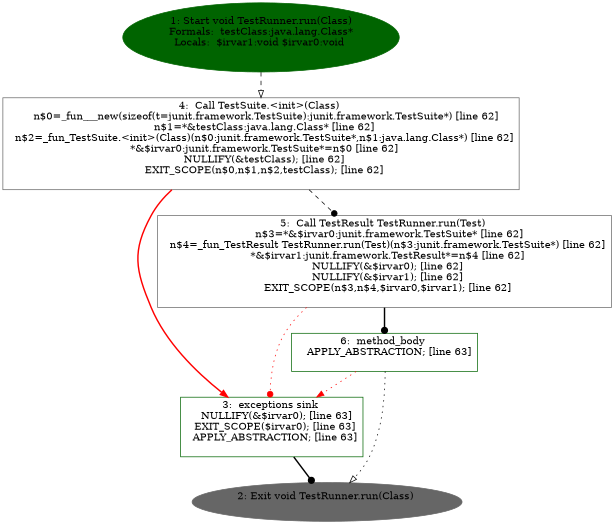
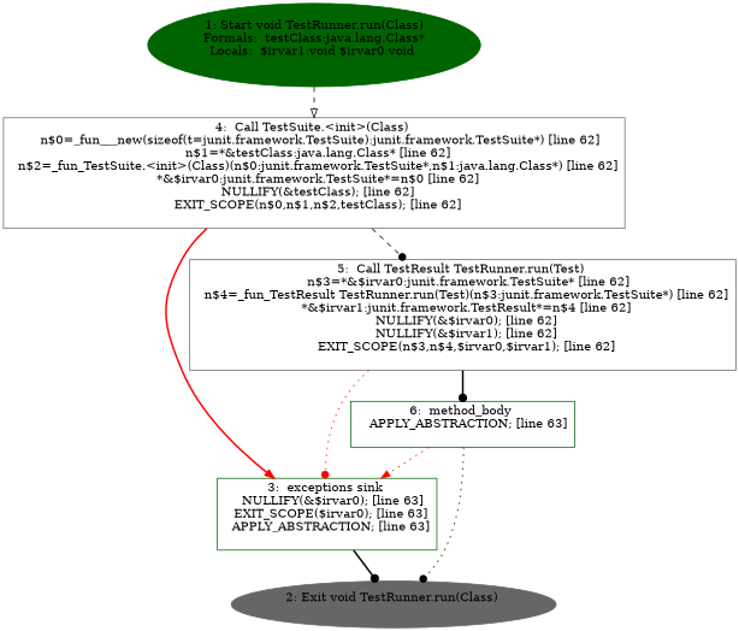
  digraph {
    node [color=darkgreen shape=box]
    edge [style=bold arrowhead=dot]
    n1 [label="1: Start void TestRunner.run(Class)\nFormals:  testClass:java.lang.Class*\nLocals:  $irvar1:void $irvar0:void \n  " style=filled shape=""]
    n2 [label="4:  Call TestSuite.<init>(Class) \n   n$0=_fun___new(sizeof(t=junit.framework.TestSuite):junit.framework.TestSuite*) [line 62]\n  n$1=*&testClass:java.lang.Class* [line 62]\n  n$2=_fun_TestSuite.<init>(Class)(n$0:junit.framework.TestSuite*,n$1:java.lang.Class*) [line 62]\n  *&$irvar0:junit.framework.TestSuite*=n$0 [line 62]\n  NULLIFY(&testClass); [line 62]\n  EXIT_SCOPE(n$0,n$1,n$2,testClass); [line 62]\n " color=gray40]
    n3 [label="3:  exceptions sink \n   NULLIFY(&$irvar0); [line 63]\n  EXIT_SCOPE($irvar0); [line 63]\n  APPLY_ABSTRACTION; [line 63]\n "]
    n4 [label="5:  Call TestResult TestRunner.run(Test) \n   n$3=*&$irvar0:junit.framework.TestSuite* [line 62]\n  n$4=_fun_TestResult TestRunner.run(Test)(n$3:junit.framework.TestSuite*) [line 62]\n  *&$irvar1:junit.framework.TestResult*=n$4 [line 62]\n  NULLIFY(&$irvar0); [line 62]\n  NULLIFY(&$irvar1); [line 62]\n  EXIT_SCOPE(n$3,n$4,$irvar0,$irvar1); [line 62]\n " color=gray40]
    n5 [color=gray40 label="2: Exit void TestRunner.run(Class) \n  " style=filled shape=""]
    n6 [label="6:  method_body \n   APPLY_ABSTRACTION; [line 63]\n "]
    n1 -> n2 [style=dashed arrowhead=onormal]
    n2 -> n3 [color=red arrowhead=normal]
    n2 -> n4 [style=dashed]
    n3 -> n5
    n4 -> n3 [color=red style=dotted]
    n4 -> n6
    n6 -> n3 [color=red style=dotted arrowhead=normal]
-   n6 -> n5 [style=dotted arrowhead=onormal]
+   n6 -> n5 [style=dotted]
  }
